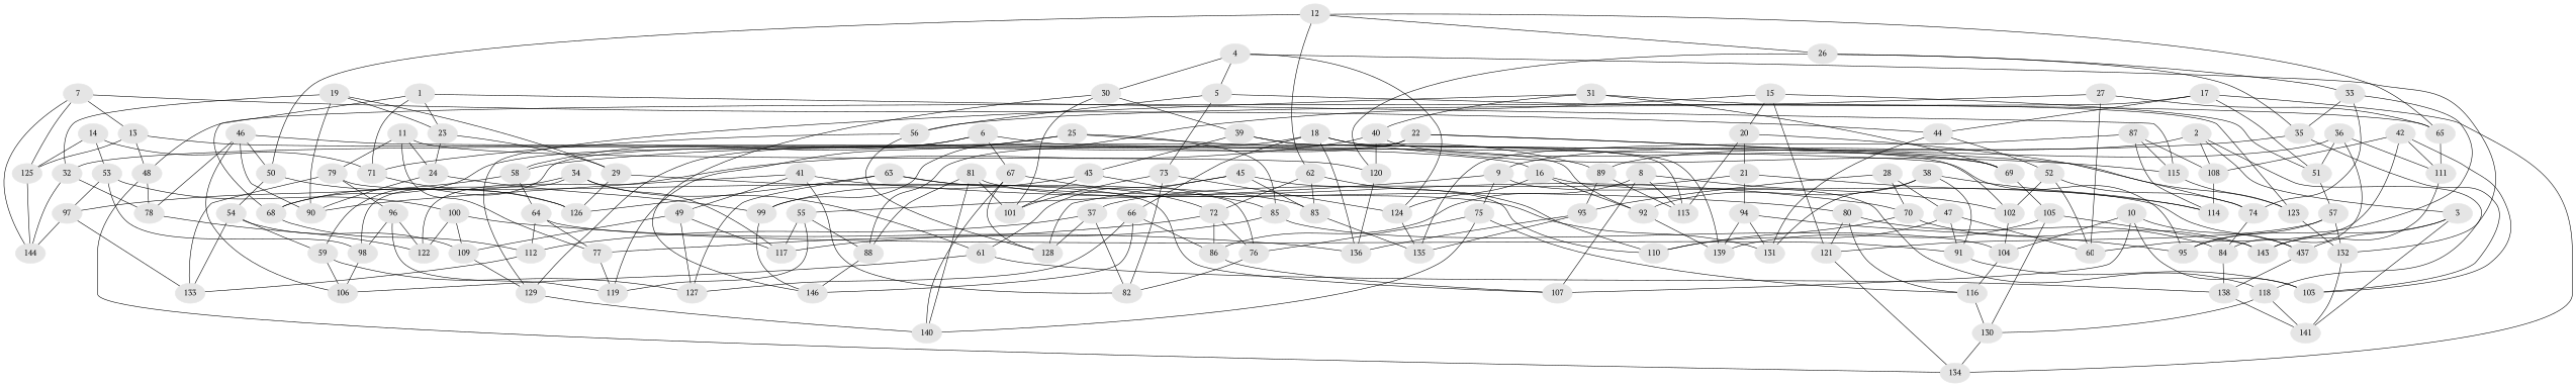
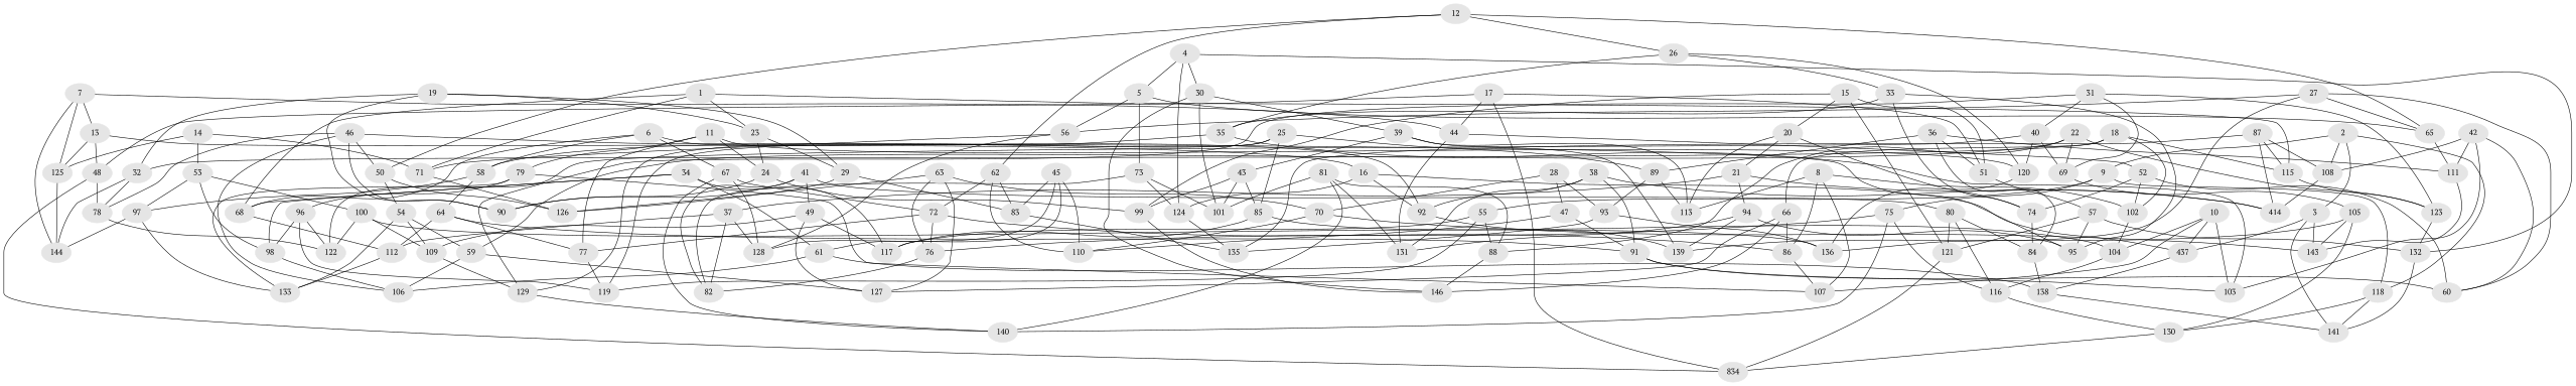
  graph {
    fontname="PT Serif"
    node [color=gray90 fontname="PT Serif" style=filled]
    edge [fontname="PT Serif"]
    1
    23
    68
    71
    115
    24
    29
    112
    126
    123
    2
    3
    9
    108
    118
    n16 [label=437]
    141
    143
    55
    75
-   114
+   114 [label=414]
    130
    138
    4
    5
    30
    124
    132
    56
    65
    73
    39
    101
    n34 [label=146]
    135
    128
    111
    82
    6
    58
    67
    92
    97
    64
    72
    140
    139
    7
    13
    44
    125
    144
    16
    48
    131
    52
    8
    86
    102
    107
    113
    104
    88
    119
    117
    76
    116
    10
    103
    11
    77
    79
    120
    99
    90
    133
    96
    136
    12
    26
    50
    62
    33
    35
    54
    83
    110
-   134
+   134 [label=834]
    78
    14
    53
    98
    100
    15
    20
    51
    121
    21
    74
    57
    17
    18
    32
    66
    127
    19
    37
    94
    84
    95
    22
    59
    69
    106
    105
    25
    85
    89
    129
    93
    27
    60
    28
    47
    70
    91
    43
    31
    40
    122
    34
    61
    36
    38
    41
    49
    80
    109
    42
    45
    46
    63
    81
    87
    1 -- 23
    1 -- 68
    1 -- 71
    1 -- 115
    23 -- 24
    23 -- 29
    68 -- 112
    71 -- 126
    115 -- 123
    24 -- 99
    24 -- 90
    29 -- 126
    29 -- 83
    112 -- 133
    123 -- 132
    2 -- 3
    2 -- 9
    2 -- 108
    2 -- 118
    3 -- n16
    3 -- 141
    3 -- 143
    9 -- 118
    9 -- 55
    9 -- 75
    108 -- 114
    118 -- 141
    118 -- 130
    n16 -- 138
    55 -- 88
    55 -- 119
    55 -- 117
    75 -- 140
    75 -- 76
    75 -- 116
    130 -- 134
    138 -- 141
    4 -- 5
    4 -- 30
    4 -- 124
    4 -- 132
    5 -- 56
    5 -- 65
    5 -- 73
    30 -- 39
    30 -- 101
    30 -- n34
    124 -- 135
    132 -- 141
    56 -- 71
    56 -- 128
    65 -- 111
    73 -- 124
    73 -- 101
    73 -- 82
    39 -- 139
    39 -- 113
    39 -- 43
    111 -- 143
    6 -- 68
    6 -- 58
    6 -- 67
    6 -- 92
    58 -- 97
    58 -- 64
    67 -- 128
    67 -- 72
    67 -- 140
    92 -- 139
    97 -- 144
    97 -- 133
    64 -- 112
    64 -- 77
    64 -- 91
    72 -- 86
    72 -- 76
    72 -- 77
    7 -- 13
    7 -- 44
    7 -- 125
    7 -- 144
    13 -- 125
    13 -- 16
    13 -- 48
    44 -- 131
    44 -- 52
    125 -- 144
    16 -- n16
    16 -- 124
    16 -- 92
    48 -- 134
    48 -- 78
    52 -- 102
    52 -- 74
    52 -- 60
    8 -- 86
    8 -- 102
    8 -- 107
    8 -- 113
    86 -- 107
    102 -- 104
    104 -- 116
    88 -- n34
    76 -- 82
    116 -- 130
    10 -- n16
    10 -- 107
    10 -- 104
    10 -- 103
    11 -- 24
    11 -- 77
    11 -- 79
    11 -- 120
    77 -- 119
    79 -- 107
    79 -- 133
    79 -- 96
    120 -- 136
    99 -- n34
    96 -- 119
    96 -- 98
    96 -- 122
    12 -- 65
    12 -- 26
    12 -- 50
    12 -- 62
    26 -- 120
    26 -- 33
    26 -- 35
    50 -- 126
    50 -- 54
    62 -- 72
    62 -- 83
    62 -- 110
    33 -- 35
    33 -- 74
    33 -- 95
    35 -- 58
    35 -- 103
    54 -- 133
    54 -- 59
    54 -- 109
    83 -- 135
    78 -- 122
    14 -- 71
    14 -- 125
    14 -- 53
    53 -- 97
    53 -- 98
    53 -- 100
    98 -- 106
    100 -- 136
    100 -- 122
    100 -- 109
    15 -- 99
    15 -- 20
    15 -- 51
    15 -- 121
    20 -- 113
    20 -- 21
    20 -- 74
    51 -- 57
    121 -- 134
    21 -- 114
    21 -- 37
    21 -- 94
    74 -- 84
    57 -- 132
    57 -- 121
    57 -- 95
    17 -- 44
    17 -- 48
    17 -- 134
    17 -- 51
    18 -- 115
    18 -- 102
    18 -- 32
    18 -- 66
    32 -- 144
    32 -- 78
    66 -- n34
    66 -- 86
    66 -- 127
    19 -- 23
    19 -- 29
    19 -- 90
    19 -- 32
    37 -- 112
    37 -- 128
    37 -- 82
    94 -- 139
    94 -- 131
    94 -- 95
    84 -- 138
    22 -- 123
    22 -- 88
    22 -- 59
    22 -- 69
    59 -- 127
    59 -- 106
    69 -- 105
    105 -- 143
    105 -- 130
    105 -- 139
    25 -- 119
    25 -- 85
    25 -- 89
    25 -- 129
    85 -- 104
    85 -- 117
    89 -- 113
    89 -- 93
    129 -- 140
    93 -- 135
    93 -- 136
    27 -- 56
    27 -- 65
-   18 -- 136
+   27 -- 136
    27 -- 60
    28 -- 93
    28 -- 47
    28 -- 70
    47 -- 110
-   47 -- 60
+   91 -- 60
    47 -- 91
    70 -- 143
    70 -- 110
    91 -- 103
    43 -- 101
    43 -- 99
    43 -- 85
    31 -- 123
    31 -- 69
    31 -- 129
    31 -- 40
    40 -- 120
    40 -- 69
    40 -- 122
    34 -- 68
    34 -- 117
    34 -- 98
    34 -- 61
    61 -- 138
    61 -- 106
    36 -- 111
    36 -- 51
    36 -- 84
    36 -- 89
    38 -- 114
    38 -- 92
    38 -- 131
    38 -- 91
    41 -- 82
    41 -- 90
    41 -- 49
    41 -- 80
    49 -- 117
    49 -- 127
    49 -- 109
    80 -- 116
    80 -- 121
    80 -- 84
    109 -- 129
    42 -- 108
    42 -- 111
    42 -- 103
    42 -- 60
    45 -- 128
    45 -- 83
    45 -- 110
    45 -- 61
    46 -- 90
    46 -- 50
    46 -- 78
    46 -- 95
    46 -- 106
    63 -- 126
    63 -- 76
    63 -- 127
    63 -- 70
    81 -- 101
    81 -- 140
    81 -- 131
    81 -- 88
    87 -- 115
    87 -- 108
    87 -- 114
    87 -- 135
  }
